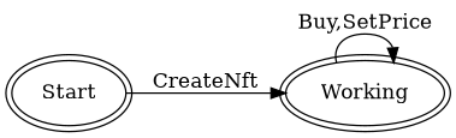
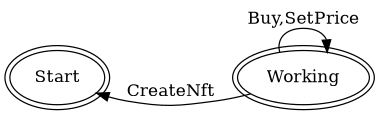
  digraph {
    rankdir=LR
    fontname="DejaVu Serif"
    node [peripheries=2 fontname="DejaVu Serif"]
    edge [fontname="DejaVu Serif"]
    Start
    Working
-   Start -> Working [label=CreateNft]
+   Working -> Start [label=CreateNft]
    Working -> Working [label="Buy,SetPrice"]
  }
